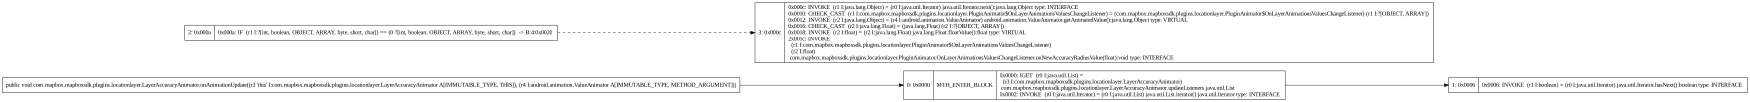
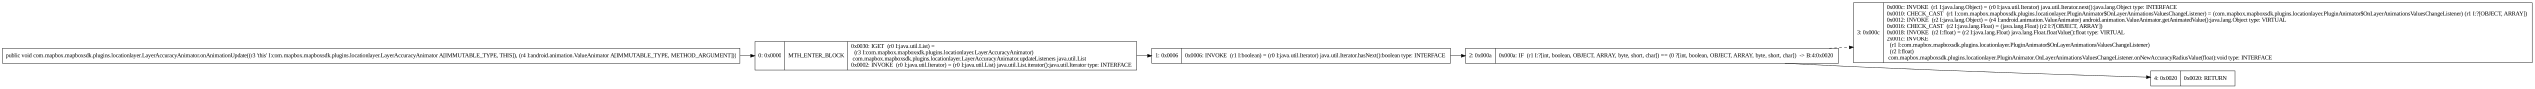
  digraph {
    fontname="Liberation Serif"
    rankdir=LR
    node [fontname="Liberation Serif" shape=record]
    edge [fontname="Liberation Serif"]
-   n1 [label="{0\:\ 0x0000|MTH_ENTER_BLOCK\l|0x0000: IGET  (r0 I:java.util.List) = \l  (r3 I:com.mapbox.mapboxsdk.plugins.locationlayer.LayerAccuracyAnimator)\l com.mapbox.mapboxsdk.plugins.locationlayer.LayerAccuracyAnimator.updateListeners java.util.List \l0x0002: INVOKE  (r0 I:java.util.Iterator) = (r0 I:java.util.List) java.util.List.iterator():java.util.Iterator type: INTERFACE \l}"]
+   n1 [label="{0\:\ 0x0000|MTH_ENTER_BLOCK\l|0x0030: IGET  (r0 I:java.util.List) = \l  (r3 I:com.mapbox.mapboxsdk.plugins.locationlayer.LayerAccuracyAnimator)\l com.mapbox.mapboxsdk.plugins.locationlayer.LayerAccuracyAnimator.updateListeners java.util.List \l0x0002: INVOKE  (r0 I:java.util.Iterator) = (r0 I:java.util.List) java.util.List.iterator():java.util.Iterator type: INTERFACE \l}"]
    n2 [label="{1\:\ 0x0006|0x0006: INVOKE  (r1 I:boolean) = (r0 I:java.util.Iterator) java.util.Iterator.hasNext():boolean type: INTERFACE \l}"]
    n3 [label="{2\:\ 0x000a|0x000a: IF  (r1 I:?[int, boolean, OBJECT, ARRAY, byte, short, char]) == (0 ?[int, boolean, OBJECT, ARRAY, byte, short, char])  \-\> B:4:0x0020 \l}"]
    n4 [label="{3\:\ 0x000c|0x000c: INVOKE  (r1 I:java.lang.Object) = (r0 I:java.util.Iterator) java.util.Iterator.next():java.lang.Object type: INTERFACE \l0x0010: CHECK_CAST  (r1 I:com.mapbox.mapboxsdk.plugins.locationlayer.PluginAnimator$OnLayerAnimationsValuesChangeListener) = (com.mapbox.mapboxsdk.plugins.locationlayer.PluginAnimator$OnLayerAnimationsValuesChangeListener) (r1 I:?[OBJECT, ARRAY]) \l0x0012: INVOKE  (r2 I:java.lang.Object) = (r4 I:android.animation.ValueAnimator) android.animation.ValueAnimator.getAnimatedValue():java.lang.Object type: VIRTUAL \l0x0016: CHECK_CAST  (r2 I:java.lang.Float) = (java.lang.Float) (r2 I:?[OBJECT, ARRAY]) \l0x0018: INVOKE  (r2 I:float) = (r2 I:java.lang.Float) java.lang.Float.floatValue():float type: VIRTUAL \l2x001c: INVOKE  \l  (r1 I:com.mapbox.mapboxsdk.plugins.locationlayer.PluginAnimator$OnLayerAnimationsValuesChangeListener)\l  (r2 I:float)\l com.mapbox.mapboxsdk.plugins.locationlayer.PluginAnimator.OnLayerAnimationsValuesChangeListener.onNewAccuracyRadiusValue(float):void type: INTERFACE \l}"]
+   n5 [label="{4\:\ 0x0020|0x0020: RETURN   \l}"]
    n6 [label="{public void com.mapbox.mapboxsdk.plugins.locationlayer.LayerAccuracyAnimator.onAnimationUpdate((r3 'this' I:com.mapbox.mapboxsdk.plugins.locationlayer.LayerAccuracyAnimator A[IMMUTABLE_TYPE, THIS]), (r4 I:android.animation.ValueAnimator A[IMMUTABLE_TYPE, METHOD_ARGUMENT])) }"]
    n1 -> n2
+   n2 -> n3
    n3 -> n4 [style=dashed]
+   n3 -> n5
    n6 -> n1
  }
